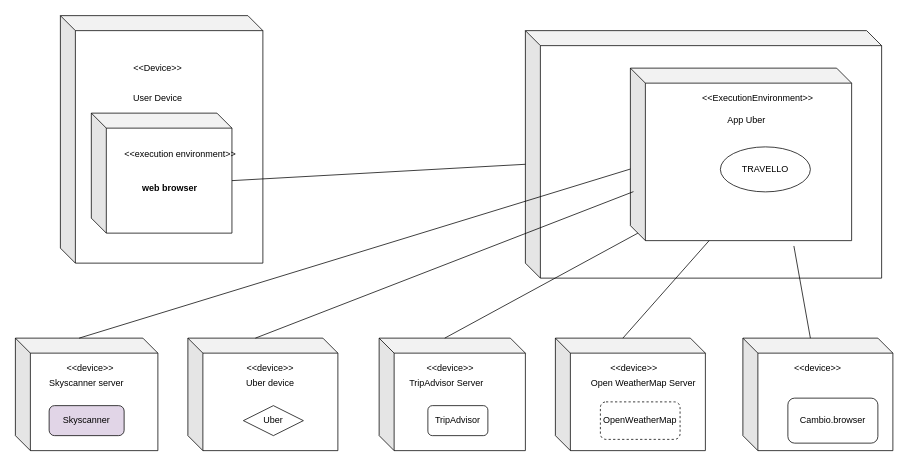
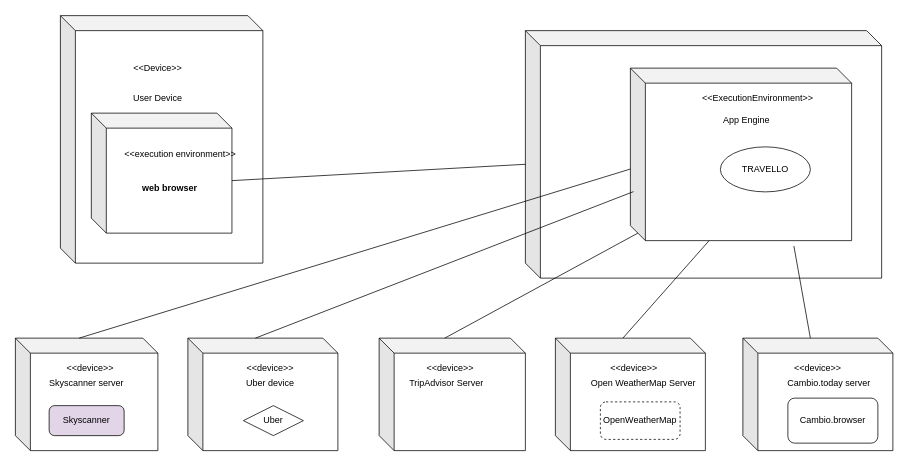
  <mxCell id="0" />
  <mxCell id="1" parent="0" />
  <mxCell id="2" value="" style="shape=cube;whiteSpace=wrap;html=1;boundedLbl=1;backgroundOutline=1;darkOpacity=0.05;darkOpacity2=0.1;gradientColor=#ffffff;gradientDirection=north;" vertex="1" parent="1"><mxGeometry x="20" y="450" width="190" height="150" as="geometry" /></mxCell>
  <mxCell id="3" value="" style="shape=cube;whiteSpace=wrap;html=1;boundedLbl=1;backgroundOutline=1;darkOpacity=0.05;darkOpacity2=0.1;" vertex="1" parent="1"><mxGeometry x="250" y="450" width="200" height="150" as="geometry" /></mxCell>
  <mxCell id="4" value="" style="shape=cube;whiteSpace=wrap;html=1;boundedLbl=1;backgroundOutline=1;darkOpacity=0.05;darkOpacity2=0.1;" vertex="1" parent="1"><mxGeometry x="505" y="450" width="195" height="150" as="geometry" /></mxCell>
  <mxCell id="5" value="Skyscanner" style="rounded=1;whiteSpace=wrap;html=1;arcSize=18;fillColor=#e1d5e7;" vertex="1" parent="1"><mxGeometry x="65" y="540" width="100" height="40" as="geometry" /></mxCell>
  <mxCell id="6" value="&amp;lt;&amp;lt;device&amp;gt;&amp;gt;" style="text;html=1;strokeColor=none;fillColor=none;align=center;verticalAlign=middle;whiteSpace=wrap;rounded=0;" vertex="1" parent="1"><mxGeometry x="100" y="480" width="40" height="20" as="geometry" /></mxCell>
  <mxCell id="7" value="Skyscanner server" style="text;html=1;strokeColor=none;fillColor=none;align=center;verticalAlign=middle;whiteSpace=wrap;rounded=0;" vertex="1" parent="1"><mxGeometry x="60" y="500" width="110" height="20" as="geometry" /></mxCell>
  <mxCell id="8" value="Uber" style="rhombus;whiteSpace=wrap;html=1;gradientColor=#ffffff;" vertex="1" parent="1"><mxGeometry x="324" y="540" width="80" height="40" as="geometry" /></mxCell>
  <mxCell id="9" value="&amp;lt;&amp;lt;device&amp;gt;&amp;gt;" style="text;html=1;strokeColor=none;fillColor=none;align=center;verticalAlign=middle;whiteSpace=wrap;rounded=0;" vertex="1" parent="1"><mxGeometry x="340" y="480" width="40" height="20" as="geometry" /></mxCell>
  <mxCell id="10" value="Uber device" style="text;html=1;strokeColor=none;fillColor=none;align=center;verticalAlign=middle;whiteSpace=wrap;rounded=0;" vertex="1" parent="1"><mxGeometry x="320" y="500" width="80" height="20" as="geometry" /></mxCell>
  <mxCell id="11" value="&amp;lt;&amp;lt;device&amp;gt;&amp;gt;" style="text;html=1;strokeColor=none;fillColor=none;align=center;verticalAlign=middle;whiteSpace=wrap;rounded=0;" vertex="1" parent="1"><mxGeometry x="580" y="480" width="40" height="20" as="geometry" /></mxCell>
  <mxCell id="12" value="TripAdvisor Server" style="text;html=1;strokeColor=none;fillColor=none;align=center;verticalAlign=middle;whiteSpace=wrap;rounded=0;" vertex="1" parent="1"><mxGeometry x="530" y="500" width="130" height="20" as="geometry" /></mxCell>
- <mxCell id="13" value="TripAdvisor" style="rounded=1;whiteSpace=wrap;html=1;gradientColor=#ffffff;" vertex="1" parent="1"><mxGeometry x="570" y="540" width="80" height="40" as="geometry" /></mxCell>
  <mxCell id="14" value="" style="shape=cube;whiteSpace=wrap;html=1;boundedLbl=1;backgroundOutline=1;darkOpacity=0.05;darkOpacity2=0.1;gradientColor=#ffffff;" vertex="1" parent="1"><mxGeometry x="700" y="40" width="475" height="330" as="geometry" /></mxCell>
  <mxCell id="15" value="" style="shape=cube;whiteSpace=wrap;html=1;boundedLbl=1;backgroundOutline=1;darkOpacity=0.05;darkOpacity2=0.1;gradientColor=#ffffff;" vertex="1" parent="1"><mxGeometry x="840" y="90" width="295" height="230" as="geometry" /></mxCell>
- <mxCell id="16" value="App Uber" style="text;html=1;strokeColor=none;fillColor=none;align=center;verticalAlign=middle;whiteSpace=wrap;rounded=0;" vertex="1" parent="1"><mxGeometry x="960" y="150" width="70" height="20" as="geometry" /></mxCell>
+ <mxCell id="16" value="App Engine" style="text;html=1;strokeColor=none;fillColor=none;align=center;verticalAlign=middle;whiteSpace=wrap;rounded=0;" vertex="1" parent="1"><mxGeometry x="960" y="150" width="70" height="20" as="geometry" /></mxCell>
  <mxCell id="17" value="&amp;lt;&amp;lt;ExecutionEnvironment&amp;gt;&amp;gt;" style="text;html=1;strokeColor=none;fillColor=none;align=center;verticalAlign=middle;whiteSpace=wrap;rounded=0;" vertex="1" parent="1"><mxGeometry x="990" y="120" width="40" height="20" as="geometry" /></mxCell>
  <mxCell id="18" value="TRAVELLO" style="ellipse;whiteSpace=wrap;html=1;gradientColor=#ffffff;arcSize=49;" vertex="1" parent="1"><mxGeometry x="960" y="195" width="120" height="60" as="geometry" /></mxCell>
  <mxCell id="19" value="" style="shape=cube;whiteSpace=wrap;html=1;boundedLbl=1;backgroundOutline=1;darkOpacity=0.05;darkOpacity2=0.1;gradientColor=#ffffff;" vertex="1" parent="1"><mxGeometry x="740" y="450" width="200" height="150" as="geometry" /></mxCell>
  <mxCell id="20" value="&amp;lt;&amp;lt;device&amp;gt;&amp;gt;" style="text;html=1;strokeColor=none;fillColor=none;align=center;verticalAlign=middle;whiteSpace=wrap;rounded=0;" vertex="1" parent="1"><mxGeometry x="825" y="480" width="40" height="20" as="geometry" /></mxCell>
  <mxCell id="21" value="Open WeatherMap Server" style="text;html=1;strokeColor=none;fillColor=none;align=center;verticalAlign=middle;whiteSpace=wrap;rounded=0;" vertex="1" parent="1"><mxGeometry x="770" y="500" width="175" height="20" as="geometry" /></mxCell>
  <mxCell id="22" value="OpenWeatherMap" style="rounded=1;whiteSpace=wrap;html=1;gradientColor=#ffffff;dashed=1;" vertex="1" parent="1"><mxGeometry x="800" y="535" width="106.25" height="50" as="geometry" /></mxCell>
  <mxCell id="23" value="" style="shape=cube;whiteSpace=wrap;html=1;boundedLbl=1;backgroundOutline=1;darkOpacity=0.05;darkOpacity2=0.1;gradientColor=#ffffff;" vertex="1" parent="1"><mxGeometry x="80" y="20" width="270" height="330" as="geometry" /></mxCell>
  <mxCell id="24" value="&amp;lt;&amp;lt;Device&amp;gt;&amp;gt;" style="text;html=1;strokeColor=none;fillColor=none;align=center;verticalAlign=middle;whiteSpace=wrap;rounded=0;" vertex="1" parent="1"><mxGeometry x="190" y="80" width="40" height="20" as="geometry" /></mxCell>
  <mxCell id="25" value="User Device" style="text;html=1;strokeColor=none;fillColor=none;align=center;verticalAlign=middle;whiteSpace=wrap;rounded=0;" vertex="1" parent="1"><mxGeometry x="160" y="120" width="100" height="20" as="geometry" /></mxCell>
  <mxCell id="26" value="" style="shape=cube;whiteSpace=wrap;html=1;boundedLbl=1;backgroundOutline=1;darkOpacity=0.05;darkOpacity2=0.1;gradientColor=#ffffff;" vertex="1" parent="1"><mxGeometry x="121.25" y="150" width="187.5" height="160" as="geometry" /></mxCell>
  <mxCell id="27" value="&amp;lt;&amp;lt;execution environment&amp;gt;&amp;gt;" style="text;html=1;strokeColor=none;fillColor=none;align=center;verticalAlign=middle;whiteSpace=wrap;rounded=0;" vertex="1" parent="1"><mxGeometry x="160" y="195" width="160" height="20" as="geometry" /></mxCell>
  <mxCell id="28" value="&lt;b&gt;web browser&lt;/b&gt;" style="text;html=1;strokeColor=none;fillColor=none;align=center;verticalAlign=middle;whiteSpace=wrap;rounded=0;" vertex="1" parent="1"><mxGeometry x="181.25" y="240" width="90" height="20" as="geometry" /></mxCell>
  <mxCell id="29" value="" style="endArrow=none;html=1;entryX=0;entryY=0.585;entryDx=0;entryDy=0;entryPerimeter=0;exitX=0;exitY=0;exitDx=85;exitDy=0;exitPerimeter=0;" edge="1" parent="1" source="2" target="15"><mxGeometry width="50" height="50" relative="1" as="geometry"><mxPoint x="130" y="420" as="sourcePoint" /><mxPoint x="180" y="370" as="targetPoint" /></mxGeometry></mxCell>
  <mxCell id="30" value="" style="endArrow=none;html=1;entryX=0.014;entryY=0.716;entryDx=0;entryDy=0;entryPerimeter=0;exitX=0;exitY=0;exitDx=90;exitDy=0;exitPerimeter=0;" edge="1" parent="1" source="3" target="15"><mxGeometry width="50" height="50" relative="1" as="geometry"><mxPoint x="520" y="440" as="sourcePoint" /><mxPoint x="570" y="390" as="targetPoint" /><Array as="points" /></mxGeometry></mxCell>
  <mxCell id="31" value="" style="endArrow=none;html=1;exitX=0;exitY=0;exitDx=87.5;exitDy=0;exitPerimeter=0;entryX=0;entryY=0;entryDx=10;entryDy=220;entryPerimeter=0;" edge="1" parent="1" source="4" target="15"><mxGeometry width="50" height="50" relative="1" as="geometry"><mxPoint x="630" y="430" as="sourcePoint" /><mxPoint x="710" y="300" as="targetPoint" /></mxGeometry></mxCell>
  <mxCell id="32" value="" style="endArrow=none;html=1;entryX=0;entryY=0;entryDx=105;entryDy=230.0;entryPerimeter=0;exitX=0;exitY=0;exitDx=90;exitDy=0;exitPerimeter=0;" edge="1" parent="1" source="19" target="15"><mxGeometry width="50" height="50" relative="1" as="geometry"><mxPoint x="810" y="430" as="sourcePoint" /><mxPoint x="860" y="380" as="targetPoint" /></mxGeometry></mxCell>
  <mxCell id="33" value="" style="endArrow=none;html=1;exitX=0;exitY=0;exitDx=187.5;exitDy=90;exitPerimeter=0;" edge="1" parent="1" source="26" target="14"><mxGeometry width="50" height="50" relative="1" as="geometry"><mxPoint x="320" y="215" as="sourcePoint" /><mxPoint x="500" y="215" as="targetPoint" /></mxGeometry></mxCell>
  <mxCell id="34" value="" style="shape=cube;whiteSpace=wrap;html=1;boundedLbl=1;backgroundOutline=1;darkOpacity=0.05;darkOpacity2=0.1;gradientColor=#ffffff;" vertex="1" parent="1"><mxGeometry x="990" y="450" width="200" height="150" as="geometry" /></mxCell>
  <mxCell id="35" value="" style="endArrow=none;html=1;entryX=0.739;entryY=1.031;entryDx=0;entryDy=0;entryPerimeter=0;exitX=0;exitY=0;exitDx=90;exitDy=0;exitPerimeter=0;" edge="1" parent="1" source="34" target="15"><mxGeometry width="50" height="50" relative="1" as="geometry"><mxPoint x="1040" y="440" as="sourcePoint" /><mxPoint x="1090" y="390" as="targetPoint" /></mxGeometry></mxCell>
  <mxCell id="36" value="Cambio.browser" style="rounded=1;whiteSpace=wrap;html=1;gradientColor=#ffffff;" vertex="1" parent="1"><mxGeometry x="1050" y="530" width="120" height="60" as="geometry" /></mxCell>
  <mxCell id="37" value="&amp;lt;&amp;lt;device&amp;gt;&amp;gt;" style="text;html=1;strokeColor=none;fillColor=none;align=center;verticalAlign=middle;whiteSpace=wrap;rounded=0;" vertex="1" parent="1"><mxGeometry x="1070" y="480" width="40" height="20" as="geometry" /></mxCell>
+ <mxCell id="38" value="Cambio.today server" style="text;html=1;strokeColor=none;fillColor=none;align=center;verticalAlign=middle;whiteSpace=wrap;rounded=0;" vertex="1" parent="1"><mxGeometry x="1040" y="500" width="130" height="20" as="geometry" /></mxCell>
